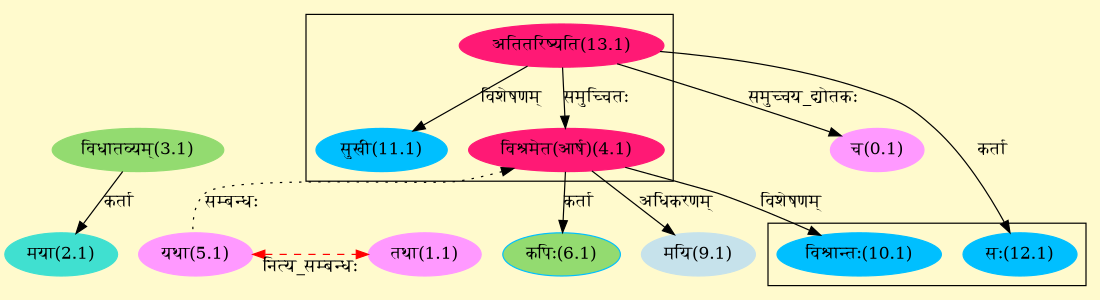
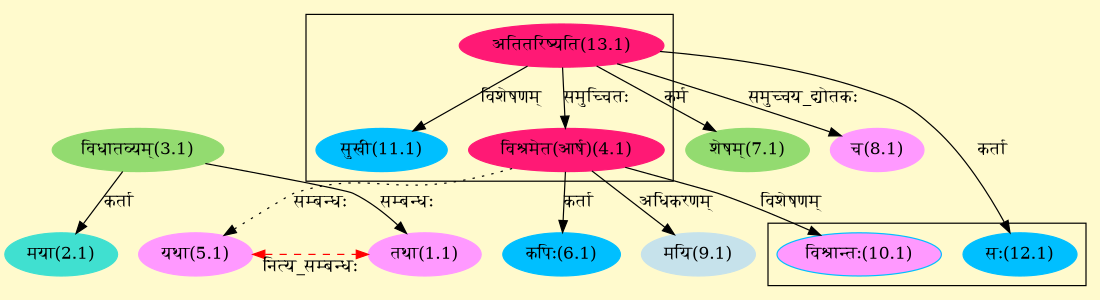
  digraph {
    bgcolor=lemonchiffon1
    compound=true
    rankdir=BT
    node [color="#00BFFF" style=filled]
    edge [dir=back]
    n1 [color="#FF99FF" label="तथा(1.1)"]
    n2 [color="#FF99FF" label="यथा(5.1)"]
    n3 [color="#FF1975" label="विश्रमेत(आर्ष)(4.1)"]
    n4 [color="#FF1975" label="अतितरिष्यति(13.1)"]
    n5 [label="सुखी(11.1)"]
-   n6 [label="विश्रान्तः(10.1)"]
+   n6 [label="विश्रान्तः(10.1)" fillcolor="#FF99FF"]
    n7 [label="सः(12.1)"]
    n8 [color="#93DB70" label="विधातव्यम्(3.1)"]
    n9 [color="#40E0D0" label="मया(2.1)"]
-   n10 [label="कपिः(6.1)" fillcolor="#93DB70"]
-   n12 [color="#FF99FF" label="च(0.1)"]
+   n10 [label="कपिः(6.1)"]
+   n11 [color="#93DB70" label="शेषम्(7.1)"]
+   n12 [color="#FF99FF" label="च(8.1)"]
    n13 [color="#C6E2EB" label="मयि(9.1)"]
    subgraph sub_1 {
      rank=same
      n1
      n2
    }
    subgraph cluster_2 {
      n3
      n4
      n5
    }
    subgraph cluster_3 {
      n6
      n7
    }
+   n1 -> n8 [label="सम्बन्धः"]
    n2 -> n1 [color=red dir=both label="नित्य_सम्बन्धः" style=dashed]
-   n3 -> n2 [label="सम्बन्धः" style=dotted]
+   n2 -> n3 [label="सम्बन्धः" style=dotted]
    n3 -> n4 [label="समुच्चितः"]
    n5 -> n4 [label="विशेषणम्"]
    n6 -> n3 [label="विशेषणम्"]
    n7 -> n4 [label="कर्ता"]
    n9 -> n8 [label="कर्ता"]
    n10 -> n3 [label="कर्ता"]
+   n11 -> n4 [label="कर्म"]
    n12 -> n4 [label="समुच्चय_द्योतकः"]
    n13 -> n3 [label="अधिकरणम्"]
  }
